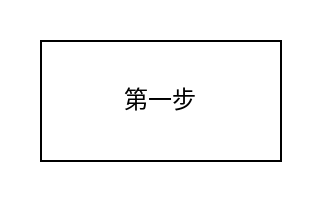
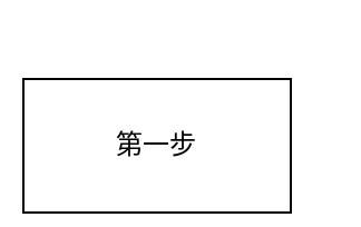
  <mxCell id="0" />
  <mxCell id="1" parent="0" />
- <mxCell id="2" value="第一步" style="rounded=0;whiteSpace=wrap;html=1;" parent="1" vertex="1"><mxGeometry x="20" y="20" width="120" height="60" as="geometry" /></mxCell>
+ <mxCell id="2" value="第一步" style="rounded=0;whiteSpace=wrap;html=1;" parent="1" vertex="1"><mxGeometry x="10" y="35" width="120" height="60" as="geometry" /></mxCell>
